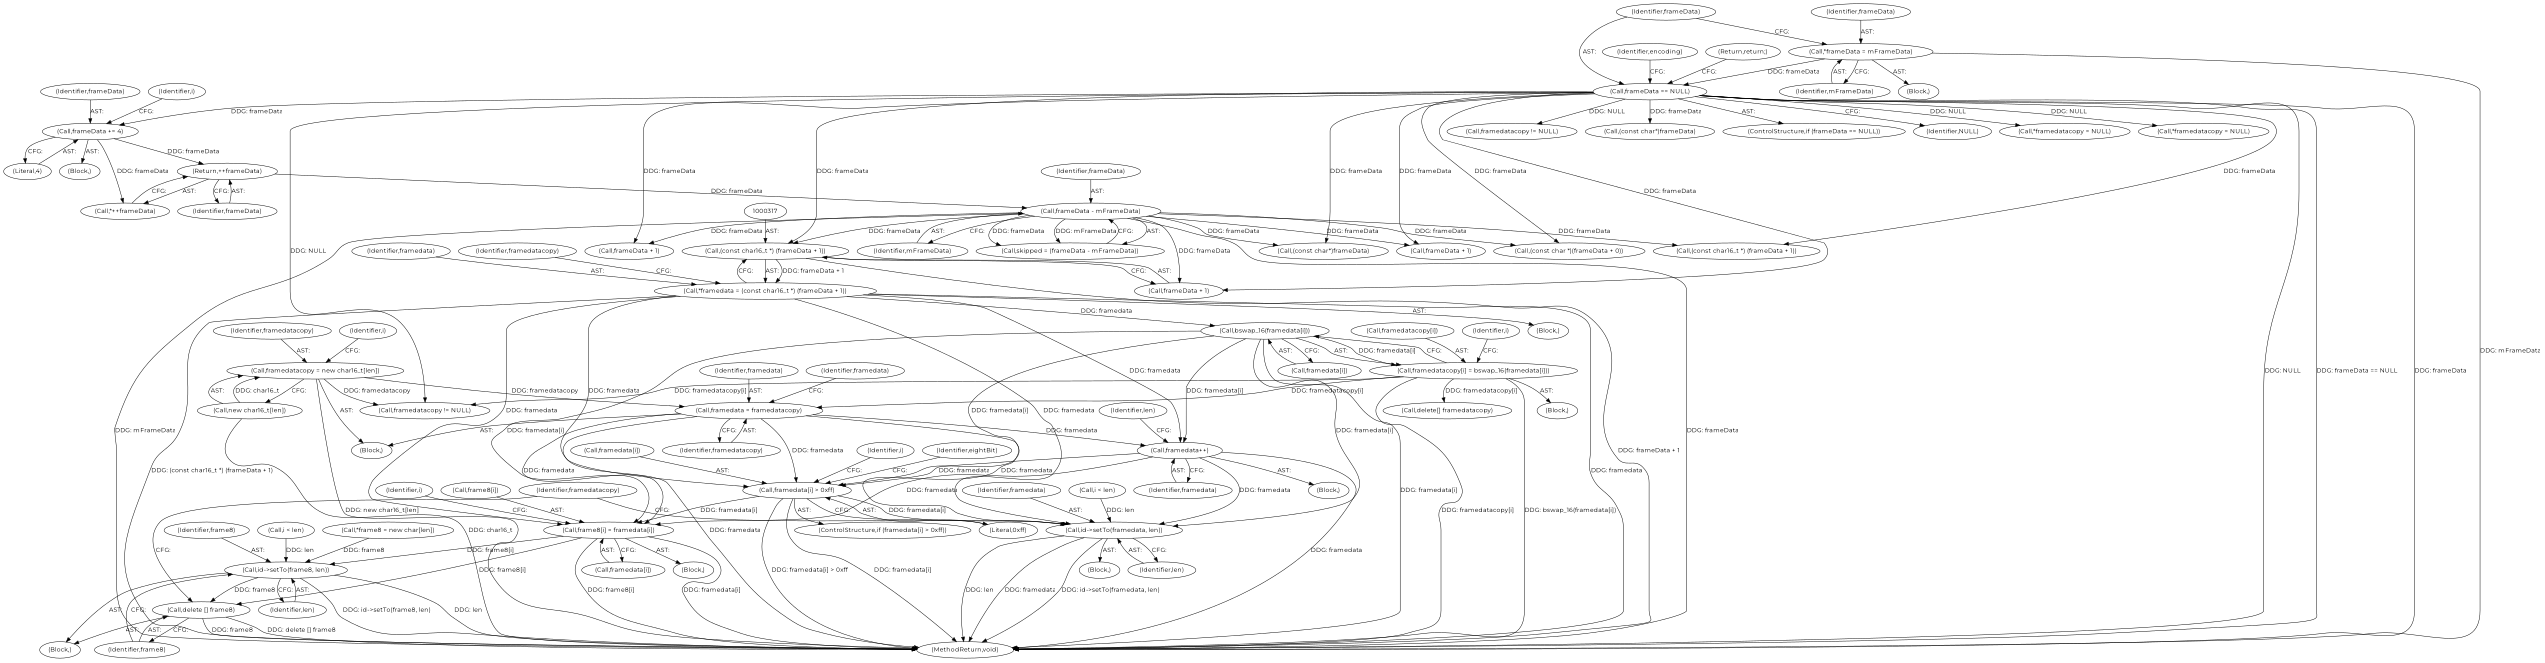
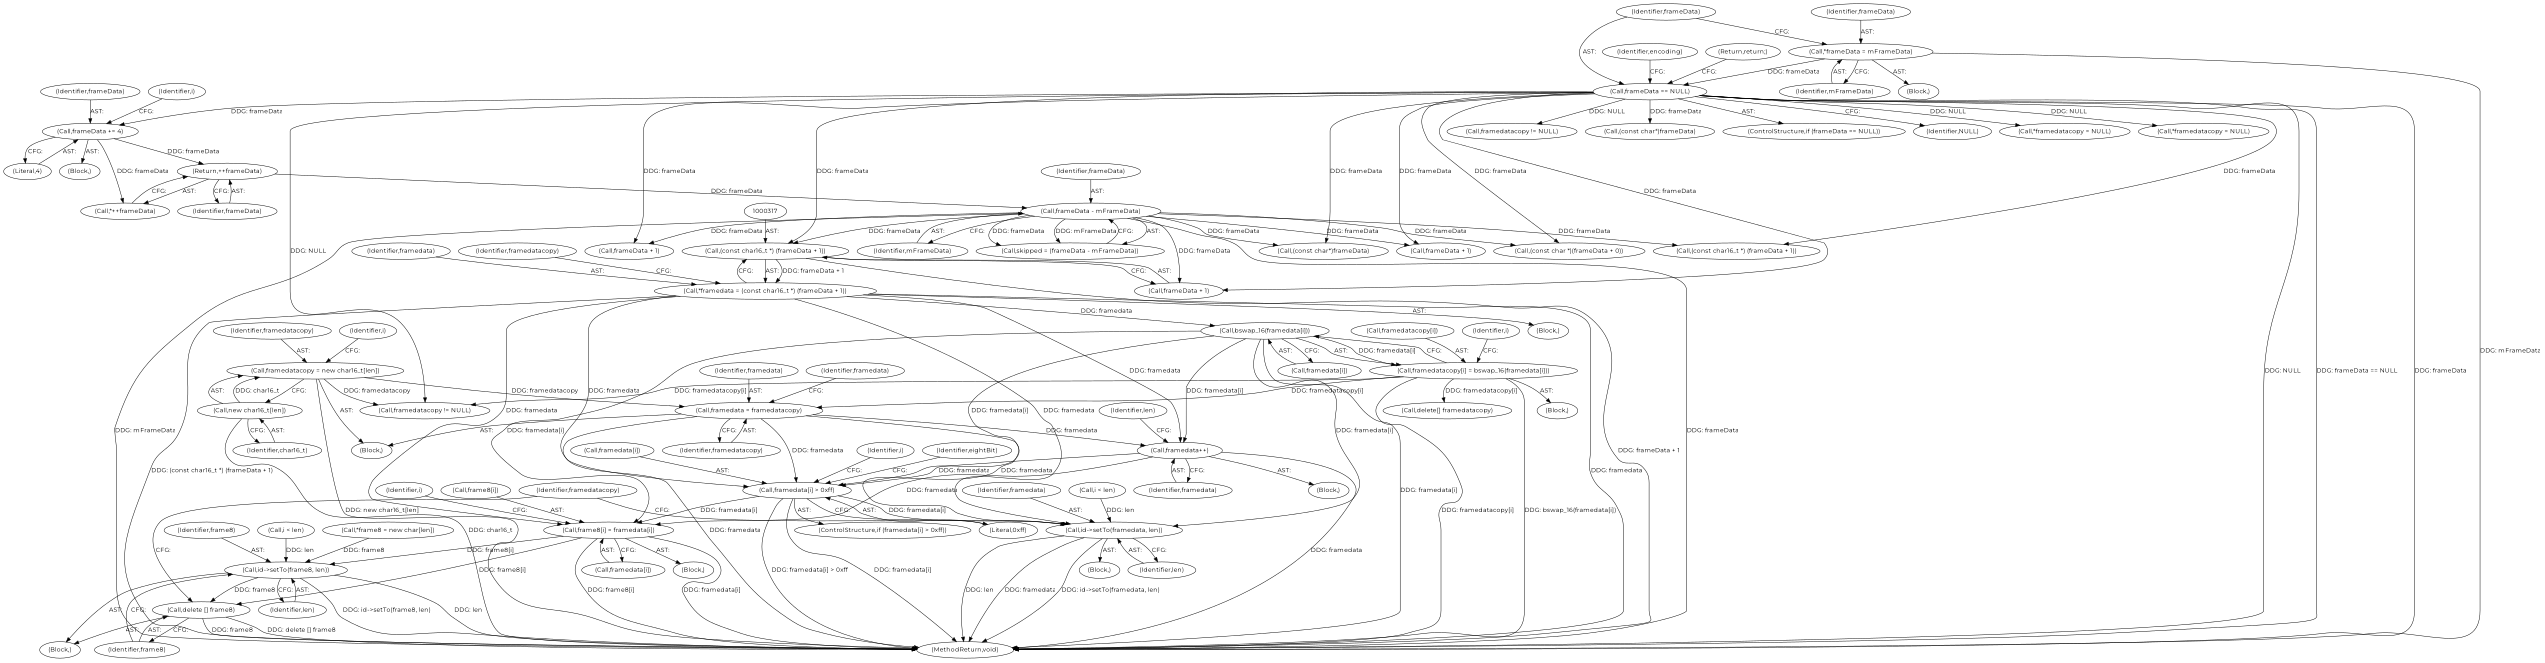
  digraph {
    fontname=Montserrat
    node [fontname=Montserrat]
    edge [fontname=Montserrat]
    n1 [label="(Call,framedata = framedatacopy)"]
    n2 [label="(Call,framedata++)"]
    n3 [label="(Call,framedata[i] > 0xff)"]
    n4 [label="(Call,frame8[i] = framedata[i])"]
    n5 [label="(Call,id->setTo(framedata, len))"]
    n6 [label="(MethodReturn,void)"]
    n7 [label="(Block,)"]
    n8 [label="(Identifier,framedatacopy)"]
    n9 [label="(Block,)"]
    n10 [label="(Identifier,framedata)"]
    n11 [label="(ControlStructure,if (framedata[i] > 0xff))"]
    n12 [label="(Literal,0xff)"]
    n13 [label="(Call,id->setTo(frame8, len))"]
    n14 [label="(Call,delete [] frame8)"]
    n15 [label="(Call,framedata[i])"]
    n16 [label="(Block,)"]
    n17 [label="(Block,)"]
    n18 [label="(Identifier,len)"]
    n19 [label="(Call,framedatacopy = new char16_t[len])"]
    n20 [label="(Call,new char16_t[len])"]
    n21 [label="(Call,framedatacopy != NULL)"]
+   n22 [label="(Identifier,char16_t)"]
    n23 [label="(Call,framedatacopy[i] = bswap_16(framedata[i]))"]
    n24 [label="(Call,bswap_16(framedata[i]))"]
    n25 [label="(Block,)"]
    n26 [label="(Call,delete[] framedatacopy)"]
    n27 [label="(Call,framedata[i])"]
    n28 [label="(Call,*framedata = (const char16_t *) (frameData + 1))"]
    n29 [label="(Call,(const char16_t *) (frameData + 1))"]
    n30 [label="(Block,)"]
    n31 [label="(Call,frameData + 1)"]
    n32 [label="(Call,frameData - mFrameData)"]
    n33 [label="(Call,(const char *)(frameData + 0))"]
    n34 [label="(Call,(const char16_t *) (frameData + 1))"]
    n35 [label="(Call,frameData + 1)"]
    n36 [label="(Identifier,mFrameData)"]
    n37 [label="(Call,(const char*)frameData)"]
    n38 [label="(Call,frameData + 1)"]
    n39 [label="(Call,skipped = (frameData - mFrameData))"]
    n40 [label="(Call,frameData += 4)"]
    n41 [label="(Return,++frameData)"]
    n42 [label="(Literal,4)"]
    n43 [label="(Block,)"]
    n44 [label="(Call,*++frameData)"]
    n45 [label="(Identifier,frameData)"]
    n46 [label="(Call,frameData == NULL)"]
    n47 [label="(Call,framedatacopy != NULL)"]
    n48 [label="(Call,(const char*)frameData)"]
    n49 [label="(ControlStructure,if (frameData == NULL))"]
    n50 [label="(Identifier,NULL)"]
    n51 [label="(Call,*framedatacopy = NULL)"]
    n52 [label="(Call,*framedatacopy = NULL)"]
    n53 [label="(Call,*frameData = mFrameData)"]
    n54 [label="(Identifier,mFrameData)"]
    n55 [label="(Block,)"]
    n56 [label="(Identifier,len)"]
    n57 [label="(Block,)"]
    n58 [label="(Identifier,frame8)"]
    n59 [label="(Identifier,frameData)"]
    n60 [label="(Call,frame8[i])"]
    n61 [label="(Identifier,framedatacopy)"]
    n62 [label="(Identifier,framedata)"]
    n63 [label="(Identifier,frameData)"]
    n64 [label="(Identifier,frameData)"]
    n65 [label="(Call,framedatacopy[i])"]
    n66 [label="(Call,i < len)"]
    n67 [label="(Identifier,i)"]
    n68 [label="(Identifier,framedata)"]
    n69 [label="(Identifier,frame8)"]
    n70 [label="(Identifier,framedatacopy)"]
    n71 [label="(Identifier,eightBit)"]
    n72 [label="(Identifier,framedatacopy)"]
    n73 [label="(Call,i < len)"]
    n74 [label="(Call,framedata[i])"]
    n75 [label="(Identifier,i)"]
    n76 [label="(Identifier,i)"]
    n77 [label="(Identifier,i)"]
    n78 [label="(Identifier,encoding)"]
    n79 [label="(Identifier,i)"]
    n80 [label="(Identifier,framedata)"]
    n81 [label="(Identifier,framedata)"]
    n82 [label="(Call,*frame8 = new char[len])"]
    n83 [label="(Identifier,frameData)"]
    n84 [label="(Return,return;)"]
    n85 [label="(Identifier,len)"]
    1000317
    n1 -> n2 [label="DDG: framedata"]
    n1 -> n3 [label="DDG: framedata"]
-   n1 -> n4 [label="DDG: framedata"]
    n1 -> n5 [label="DDG: framedata"]
    n1 -> n6 [label="DDG: framedata"]
    n1 -> n7 [label="AST: "]
    n1 -> n8 [label="CFG: "]
    n2 -> n3 [label="DDG: framedata"]
    n2 -> n4 [label="DDG: framedata"]
-   n2 -> n5 [label="DDG: framedata"]
    n2 -> n6 [label="DDG: framedata"]
    n2 -> n9 [label="AST: "]
    n2 -> n10 [label="CFG: "]
    n3 -> n4 [label="DDG: framedata[i]"]
    n3 -> n5 [label="DDG: framedata[i]"]
    n3 -> n6 [label="DDG: framedata[i] > 0xff"]
    n3 -> n6 [label="DDG: framedata[i]"]
    n3 -> n11 [label="AST: "]
    n3 -> n12 [label="CFG: "]
    n4 -> n6 [label="DDG: frame8[i]"]
    n4 -> n6 [label="DDG: framedata[i]"]
    n4 -> n13 [label="DDG: frame8[i]"]
    n4 -> n14 [label="DDG: frame8[i]"]
    n4 -> n15 [label="CFG: "]
    n4 -> n16 [label="AST: "]
    n5 -> n6 [label="DDG: len"]
    n5 -> n6 [label="DDG: framedata"]
    n5 -> n6 [label="DDG: id->setTo(framedata, len)"]
    n5 -> n17 [label="AST: "]
    n5 -> n18 [label="CFG: "]
    n8 -> n1 [label="AST: "]
    n10 -> n2 [label="AST: "]
    n12 -> n3 [label="AST: "]
    n13 -> n6 [label="DDG: len"]
    n13 -> n6 [label="DDG: id->setTo(frame8, len)"]
    n13 -> n14 [label="DDG: frame8"]
    n13 -> n56 [label="CFG: "]
    n13 -> n57 [label="AST: "]
    n14 -> n6 [label="DDG: frame8"]
    n14 -> n6 [label="DDG: delete [] frame8"]
    n14 -> n57 [label="AST: "]
    n14 -> n58 [label="CFG: "]
    n15 -> n4 [label="AST: "]
    n18 -> n5 [label="AST: "]
    n19 -> n1 [label="DDG: framedatacopy"]
    n19 -> n6 [label="DDG: new char16_t[len]"]
    n19 -> n7 [label="AST: "]
    n19 -> n20 [label="CFG: "]
    n19 -> n21 [label="DDG: framedatacopy"]
    n20 -> n6 [label="DDG: char16_t"]
    n20 -> n19 [label="AST: "]
    n20 -> n19 [label="DDG: char16_t"]
+   n20 -> n22 [label="CFG: "]
+   n22 -> n20 [label="AST: "]
    n23 -> n1 [label="DDG: framedatacopy[i]"]
    n23 -> n6 [label="DDG: framedatacopy[i]"]
    n23 -> n6 [label="DDG: bswap_16(framedata[i])"]
    n23 -> n21 [label="DDG: framedatacopy[i]"]
    n23 -> n24 [label="CFG: "]
    n23 -> n25 [label="AST: "]
    n23 -> n26 [label="DDG: framedatacopy[i]"]
    n24 -> n2 [label="DDG: framedata[i]"]
    n24 -> n3 [label="DDG: framedata[i]"]
    n24 -> n4 [label="DDG: framedata[i]"]
    n24 -> n5 [label="DDG: framedata[i]"]
    n24 -> n6 [label="DDG: framedata[i]"]
    n24 -> n23 [label="AST: "]
    n24 -> n23 [label="DDG: framedata[i]"]
    n24 -> n27 [label="CFG: "]
    n27 -> n24 [label="AST: "]
    n28 -> n2 [label="DDG: framedata"]
    n28 -> n3 [label="DDG: framedata"]
    n28 -> n4 [label="DDG: framedata"]
    n28 -> n5 [label="DDG: framedata"]
    n28 -> n6 [label="DDG: framedata"]
    n28 -> n6 [label="DDG: (const char16_t *) (frameData + 1)"]
    n28 -> n24 [label="DDG: framedata"]
    n28 -> n29 [label="CFG: "]
    n28 -> n30 [label="AST: "]
    n29 -> n6 [label="DDG: frameData + 1"]
    n29 -> n28 [label="AST: "]
    n29 -> n28 [label="DDG: frameData + 1"]
    n29 -> n31 [label="CFG: "]
    n31 -> n29 [label="AST: "]
    n32 -> n6 [label="DDG: frameData"]
    n32 -> n6 [label="DDG: mFrameData"]
    n32 -> n29 [label="DDG: frameData"]
    n32 -> n31 [label="DDG: frameData"]
    n32 -> n33 [label="DDG: frameData"]
    n32 -> n34 [label="DDG: frameData"]
    n32 -> n35 [label="DDG: frameData"]
    n32 -> n36 [label="CFG: "]
    n32 -> n37 [label="DDG: frameData"]
    n32 -> n38 [label="DDG: frameData"]
    n32 -> n39 [label="AST: "]
    n32 -> n39 [label="DDG: frameData"]
    n32 -> n39 [label="DDG: mFrameData"]
    n36 -> n32 [label="AST: "]
    n39 -> n32 [label="CFG: "]
    n40 -> n41 [label="DDG: frameData"]
    n40 -> n42 [label="CFG: "]
    n40 -> n43 [label="AST: "]
    n40 -> n44 [label="DDG: frameData"]
    n41 -> n32 [label="DDG: frameData"]
    n41 -> n44 [label="AST: "]
    n41 -> n45 [label="CFG: "]
    n42 -> n40 [label="AST: "]
    n44 -> n41 [label="CFG: "]
    n45 -> n41 [label="AST: "]
    n46 -> n6 [label="DDG: frameData"]
    n46 -> n6 [label="DDG: NULL"]
    n46 -> n6 [label="DDG: frameData == NULL"]
    n46 -> n21 [label="DDG: NULL"]
    n46 -> n29 [label="DDG: frameData"]
    n46 -> n31 [label="DDG: frameData"]
    n46 -> n33 [label="DDG: frameData"]
    n46 -> n34 [label="DDG: frameData"]
    n46 -> n35 [label="DDG: frameData"]
    n46 -> n37 [label="DDG: frameData"]
    n46 -> n38 [label="DDG: frameData"]
    n46 -> n40 [label="DDG: frameData"]
    n46 -> n47 [label="DDG: NULL"]
    n46 -> n48 [label="DDG: frameData"]
    n46 -> n49 [label="AST: "]
    n46 -> n50 [label="CFG: "]
    n46 -> n51 [label="DDG: NULL"]
    n46 -> n52 [label="DDG: NULL"]
    n53 -> n6 [label="DDG: mFrameData"]
    n53 -> n46 [label="DDG: frameData"]
    n53 -> n54 [label="CFG: "]
    n53 -> n55 [label="AST: "]
    n54 -> n53 [label="AST: "]
    n56 -> n13 [label="AST: "]
    n58 -> n13 [label="CFG: "]
    n58 -> n14 [label="AST: "]
    n59 -> n40 [label="AST: "]
    n60 -> n4 [label="AST: "]
    n61 -> n5 [label="CFG: "]
    n61 -> n14 [label="CFG: "]
    n62 -> n5 [label="AST: "]
    n63 -> n46 [label="AST: "]
    n63 -> n53 [label="CFG: "]
    n64 -> n32 [label="AST: "]
    n65 -> n23 [label="AST: "]
    n66 -> n5 [label="DDG: len"]
    n67 -> n4 [label="CFG: "]
    n68 -> n1 [label="CFG: "]
    n69 -> n13 [label="AST: "]
    n70 -> n28 [label="CFG: "]
    n71 -> n3 [label="CFG: "]
    n72 -> n19 [label="AST: "]
    n73 -> n13 [label="DDG: len"]
    n74 -> n3 [label="AST: "]
    n75 -> n3 [label="CFG: "]
    n76 -> n23 [label="CFG: "]
    n77 -> n19 [label="CFG: "]
    n78 -> n46 [label="CFG: "]
    n79 -> n40 [label="CFG: "]
    n80 -> n28 [label="AST: "]
    n81 -> n1 [label="AST: "]
    n82 -> n13 [label="DDG: frame8"]
    n83 -> n53 [label="AST: "]
    n84 -> n46 [label="CFG: "]
    n85 -> n2 [label="CFG: "]
    1000317 -> n29 [label="AST: "]
  }
